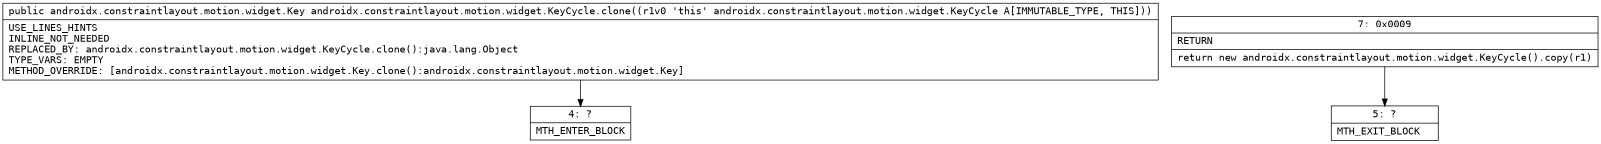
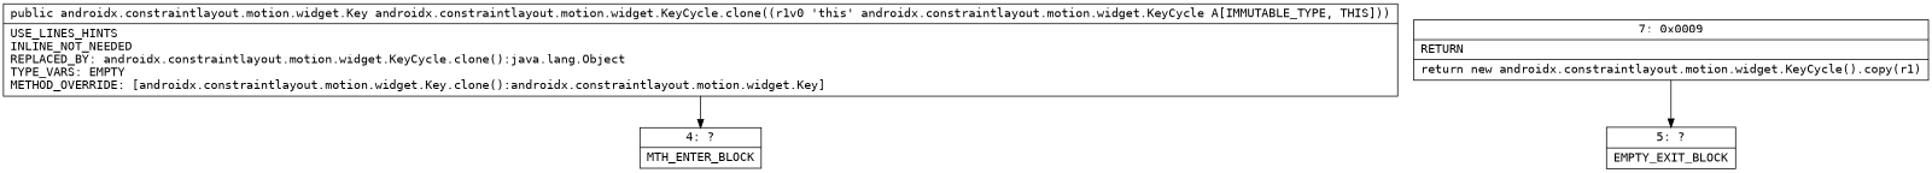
  digraph {
    fontname="DejaVu Sans Mono"
    node [fontname="DejaVu Sans Mono" shape=record]
    edge [fontname="DejaVu Sans Mono"]
    n1 [label="{4\:\ ?|MTH_ENTER_BLOCK\l}"]
    n2 [label="{7\:\ 0x0009|RETURN\l|return new androidx.constraintlayout.motion.widget.KeyCycle().copy(r1)\l}"]
-   n3 [label="{5\:\ ?|MTH_EXIT_BLOCK\l}"]
+   n3 [label="{5\:\ ?|EMPTY_EXIT_BLOCK\l}"]
    n4 [label="{public androidx.constraintlayout.motion.widget.Key androidx.constraintlayout.motion.widget.KeyCycle.clone((r1v0 'this' androidx.constraintlayout.motion.widget.KeyCycle A[IMMUTABLE_TYPE, THIS]))  | USE_LINES_HINTS\lINLINE_NOT_NEEDED\lREPLACED_BY: androidx.constraintlayout.motion.widget.KeyCycle.clone():java.lang.Object\lTYPE_VARS: EMPTY\lMETHOD_OVERRIDE: [androidx.constraintlayout.motion.widget.Key.clone():androidx.constraintlayout.motion.widget.Key]\l}"]
    n2 -> n3
    n4 -> n1
  }
